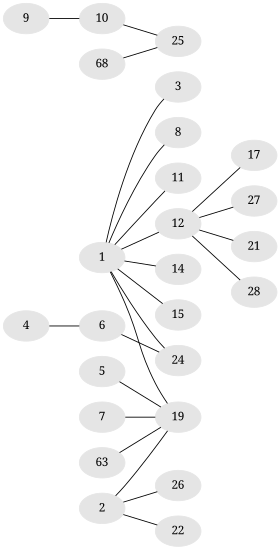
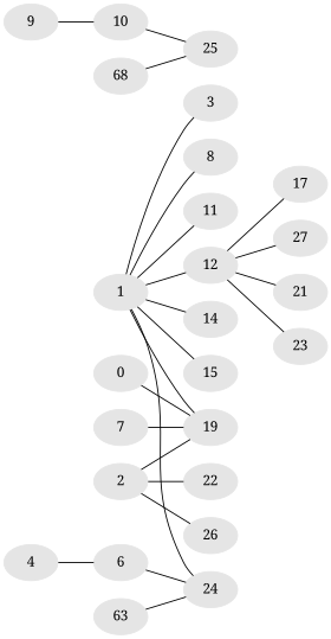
  graph {
    fontname="Noto Serif"
    rankdir=LR
    node [color=gray90 fontname="Noto Serif" style=filled]
    edge [fontname="Noto Serif" weight=1.0]
    1
    3
    8
    11
    12
    14
    19
    24
    15
    17
    n11 [label=27]
    21
-   23 [label=28]
+   23
    2
    22
    26
    4
    6
-   5
+   5 [label=0]
    7
    9
    10
    25
    n24 [label=63]
    n25 [label=68]
    1 -- 3
    1 -- 8
    1 -- 11
    1 -- 12
    1 -- 14
    1 -- 19
    1 -- 24
    1 -- 15
    12 -- 17
    12 -- n11
    12 -- 21
    12 -- 23
    2 -- 19
    2 -- 22
    2 -- 26
    4 -- 6
    6 -- 24
    5 -- 19
    7 -- 19
    9 -- 10
    10 -- 25
-   n24 -- 19
+   n24 -- 24
    n25 -- 25
  }
